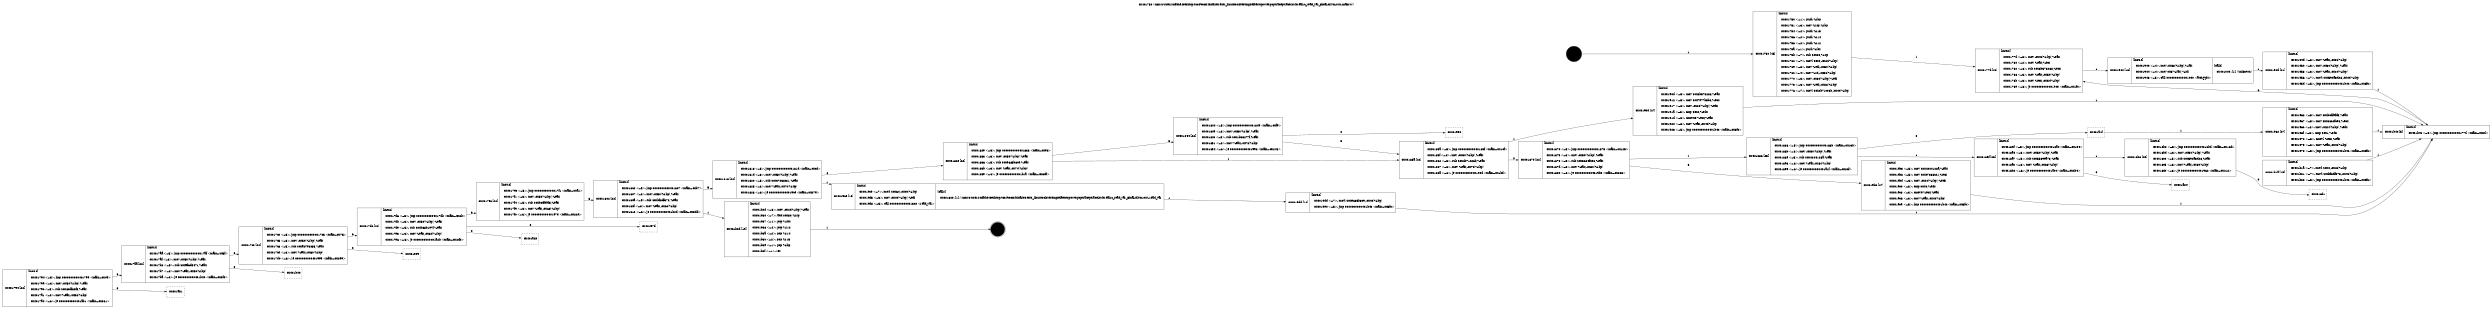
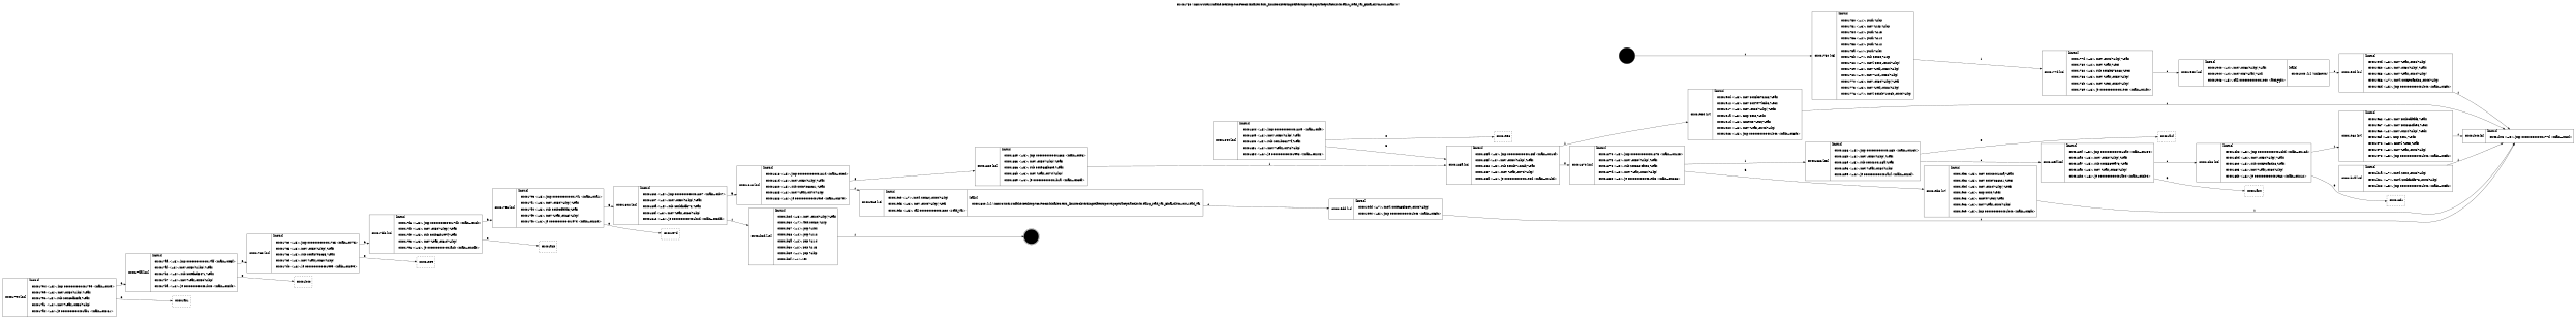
  digraph {
    label="0x401750 (/mnt/c/Users/mathe/Desktop/tcc/POCII/binaries/extr_linuxtoolstestingselftestspowerpcptraceptrace-hwbreak.c_read_var_Final-ollvm.out::main(0))"
    labelloc=t
    rankdir=LR
    node [shape=record]
    Entry [fillcolor=black height=0.3 shape=circle style=filled width=0.3]
    n2 [label="{\n     0x401750 [45]\l\n     | [instrs]\l\n     &nbsp;&nbsp;0x401750 \<+1\>: push %rbp\l\n     &nbsp;&nbsp;0x401751 \<+3\>: mov %rsp,%rbp\l\n     &nbsp;&nbsp;0x401754 \<+2\>: push %r15\l\n     &nbsp;&nbsp;0x401756 \<+2\>: push %r14\l\n     &nbsp;&nbsp;0x401758 \<+2\>: push %r12\l\n     &nbsp;&nbsp;0x40175a \<+1\>: push %rbx\l\n     &nbsp;&nbsp;0x40175b \<+7\>: sub $0x80,%rsp\l\n     &nbsp;&nbsp;0x401762 \<+7\>: movl $0x0,-0x2c(%rbp)\l\n     &nbsp;&nbsp;0x401769 \<+3\>: mov %edi,-0x30(%rbp)\l\n     &nbsp;&nbsp;0x40176c \<+4\>: mov %rsi,-0x38(%rbp)\l\n     &nbsp;&nbsp;0x401770 \<+3\>: mov -0x30(%rbp),%edi\l\n     &nbsp;&nbsp;0x401773 \<+3\>: mov %edi,-0x28(%rbp)\l\n     &nbsp;&nbsp;0x401776 \<+7\>: movl $0x2b71c08b,-0x4c(%rbp)\l\n  }"]
    n3 [label="{\n     0x40177d [23]\l\n     | [instrs]\l\n     &nbsp;&nbsp;0x40177d \<+3\>: mov -0x4c(%rbp),%eax\l\n     &nbsp;&nbsp;0x401780 \<+2\>: mov %eax,%ecx\l\n     &nbsp;&nbsp;0x401782 \<+6\>: sub $0x8b573288,%ecx\l\n     &nbsp;&nbsp;0x401788 \<+3\>: mov %eax,-0x50(%rbp)\l\n     &nbsp;&nbsp;0x40178b \<+3\>: mov %ecx,-0x54(%rbp)\l\n     &nbsp;&nbsp;0x40178e \<+6\>: je 0000000000401940 \<main+0x1f0\>\l\n  }"]
    n4 [label="{\n     0x401940 [13]\l\n     | [instrs]\l\n     &nbsp;&nbsp;0x401940 \<+4\>: mov -0x38(%rbp),%rax\l\n     &nbsp;&nbsp;0x401944 \<+4\>: mov 0x8(%rax),%rdi\l\n     &nbsp;&nbsp;0x401948 \<+5\>: call 0000000000401040 \<atoi@plt\>\l\n     | [calls]\l\n     &nbsp;&nbsp;0x401040 \{1\} (unknown)\l\n  }"]
    n5 [label="{\n     0x40194d [21]\l\n     | [instrs]\l\n     &nbsp;&nbsp;0x40194d \<+3\>: mov %eax,-0x3c(%rbp)\l\n     &nbsp;&nbsp;0x401950 \<+3\>: mov -0x3c(%rbp),%eax\l\n     &nbsp;&nbsp;0x401953 \<+3\>: mov %eax,-0x24(%rbp)\l\n     &nbsp;&nbsp;0x401956 \<+7\>: movl $0x592a3d28,-0x4c(%rbp)\l\n     &nbsp;&nbsp;0x40195d \<+5\>: jmp 0000000000401b4c \<main+0x3fc\>\l\n  }"]
    n6 [label="{\n     0x401794 [22]\l\n     | [instrs]\l\n     &nbsp;&nbsp;0x401794 \<+5\>: jmp 0000000000401799 \<main+0x49\>\l\n     &nbsp;&nbsp;0x401799 \<+3\>: mov -0x50(%rbp),%eax\l\n     &nbsp;&nbsp;0x40179c \<+5\>: sub $0x8cdf83f5,%eax\l\n     &nbsp;&nbsp;0x4017a1 \<+3\>: mov %eax,-0x58(%rbp)\l\n     &nbsp;&nbsp;0x4017a4 \<+6\>: je 0000000000401ab1 \<main+0x361\>\l\n  }"]
    n7 [label="{\n     0x401ab1\l\n  }" style=dashed]
    n8 [label="{\n     0x4017aa [22]\l\n     | [instrs]\l\n     &nbsp;&nbsp;0x4017aa \<+5\>: jmp 00000000004017af \<main+0x5f\>\l\n     &nbsp;&nbsp;0x4017af \<+3\>: mov -0x50(%rbp),%eax\l\n     &nbsp;&nbsp;0x4017b2 \<+5\>: sub $0x9f6d5471,%eax\l\n     &nbsp;&nbsp;0x4017b7 \<+3\>: mov %eax,-0x5c(%rbp)\l\n     &nbsp;&nbsp;0x4017ba \<+6\>: je 0000000000401b40 \<main+0x3f0\>\l\n  }"]
    n9 [label="{\n     0x401b4c [5]\l\n     | [instrs]\l\n     &nbsp;&nbsp;0x401b4c \<+5\>: jmp 000000000040177d \<main+0x2d\>\l\n  }"]
    n10 [label="{\n     0x401b40\l\n  }" style=dashed]
    n11 [label="{\n     0x4017c0 [22]\l\n     | [instrs]\l\n     &nbsp;&nbsp;0x4017c0 \<+5\>: jmp 00000000004017c5 \<main+0x75\>\l\n     &nbsp;&nbsp;0x4017c5 \<+3\>: mov -0x50(%rbp),%eax\l\n     &nbsp;&nbsp;0x4017c8 \<+5\>: sub $0xa27e3c85,%eax\l\n     &nbsp;&nbsp;0x4017cd \<+3\>: mov %eax,-0x60(%rbp)\l\n     &nbsp;&nbsp;0x4017d0 \<+6\>: je 00000000004019e9 \<main+0x299\>\l\n  }"]
    Exit [fillcolor=black height=0.3 peripheries=2 shape=circle style=filled width=0.3]
    n13 [label="{\n     0x4019e9\l\n  }" style=dashed]
    n14 [label="{\n     0x4017d6 [22]\l\n     | [instrs]\l\n     &nbsp;&nbsp;0x4017d6 \<+5\>: jmp 00000000004017db \<main+0x8b\>\l\n     &nbsp;&nbsp;0x4017db \<+3\>: mov -0x50(%rbp),%eax\l\n     &nbsp;&nbsp;0x4017de \<+5\>: sub $0xb68b1e7f,%eax\l\n     &nbsp;&nbsp;0x4017e3 \<+3\>: mov %eax,-0x64(%rbp)\l\n     &nbsp;&nbsp;0x4017e6 \<+6\>: je 0000000000401a2b \<main+0x2db\>\l\n  }"]
    n15 [label="{\n     0x4019dd [12]\l\n     | [instrs]\l\n     &nbsp;&nbsp;0x4019dd \<+7\>: movl $0xe685b8c9,-0x4c(%rbp)\l\n     &nbsp;&nbsp;0x4019e4 \<+5\>: jmp 0000000000401b4c \<main+0x3fc\>\l\n  }"]
    n16 [label="{\n     0x401a2b\l\n  }" style=dashed]
    n17 [label="{\n     0x4017ec [22]\l\n     | [instrs]\l\n     &nbsp;&nbsp;0x4017ec \<+5\>: jmp 00000000004017f1 \<main+0xa1\>\l\n     &nbsp;&nbsp;0x4017f1 \<+3\>: mov -0x50(%rbp),%eax\l\n     &nbsp;&nbsp;0x4017f4 \<+5\>: sub $0xbcdfefd5,%eax\l\n     &nbsp;&nbsp;0x4017f9 \<+3\>: mov %eax,-0x68(%rbp)\l\n     &nbsp;&nbsp;0x4017fc \<+6\>: je 000000000040197d \<main+0x22d\>\l\n  }"]
    n18 [label="{\n     0x4018d1\l\n  }" style=dashed]
    n19 [label="{\n     0x40197d\l\n  }" style=dashed]
    n20 [label="{\n     0x401802 [22]\l\n     | [instrs]\l\n     &nbsp;&nbsp;0x401802 \<+5\>: jmp 0000000000401807 \<main+0xb7\>\l\n     &nbsp;&nbsp;0x401807 \<+3\>: mov -0x50(%rbp),%eax\l\n     &nbsp;&nbsp;0x40180a \<+5\>: sub $0xbf8df373,%eax\l\n     &nbsp;&nbsp;0x40180f \<+3\>: mov %eax,-0x6c(%rbp)\l\n     &nbsp;&nbsp;0x401812 \<+6\>: je 0000000000401b2d \<main+0x3dd\>\l\n  }"]
    n21 [label="{\n     0x401962 [27]\l\n     | [instrs]\l\n     &nbsp;&nbsp;0x401962 \<+5\>: mov $0xbcdfefd5,%eax\l\n     &nbsp;&nbsp;0x401967 \<+5\>: mov $0x3664fc98,%ecx\l\n     &nbsp;&nbsp;0x40196c \<+3\>: mov -0x24(%rbp),%edx\l\n     &nbsp;&nbsp;0x40196f \<+3\>: cmp $0x1,%edx\l\n     &nbsp;&nbsp;0x401972 \<+3\>: cmovl %ecx,%eax\l\n     &nbsp;&nbsp;0x401975 \<+3\>: mov %eax,-0x4c(%rbp)\l\n     &nbsp;&nbsp;0x401978 \<+5\>: jmp 0000000000401b4c \<main+0x3fc\>\l\n  }"]
    n22 [label="{\n     0x401b2d [19]\l\n     | [instrs]\l\n     &nbsp;&nbsp;0x401b2d \<+3\>: mov -0x2c(%rbp),%eax\l\n     &nbsp;&nbsp;0x401b30 \<+7\>: add $0x80,%rsp\l\n     &nbsp;&nbsp;0x401b37 \<+1\>: pop %rbx\l\n     &nbsp;&nbsp;0x401b38 \<+2\>: pop %r12\l\n     &nbsp;&nbsp;0x401b3a \<+2\>: pop %r14\l\n     &nbsp;&nbsp;0x401b3c \<+2\>: pop %r15\l\n     &nbsp;&nbsp;0x401b3e \<+1\>: pop %rbp\l\n     &nbsp;&nbsp;0x401b3f \<+1\>: ret\l\n  }"]
    n23 [label="{\n     0x401818 [22]\l\n     | [instrs]\l\n     &nbsp;&nbsp;0x401818 \<+5\>: jmp 000000000040181d \<main+0xcd\>\l\n     &nbsp;&nbsp;0x40181d \<+3\>: mov -0x50(%rbp),%eax\l\n     &nbsp;&nbsp;0x401820 \<+5\>: sub $0xc7238c21,%eax\l\n     &nbsp;&nbsp;0x401825 \<+3\>: mov %eax,-0x70(%rbp)\l\n     &nbsp;&nbsp;0x401828 \<+6\>: je 00000000004019ce \<main+0x27e\>\l\n  }"]
    n24 [label="{\n     0x4018b8 [25]\l\n     | [instrs]\l\n     &nbsp;&nbsp;0x4018b8 \<+5\>: jmp 00000000004018bd \<main+0x16d\>\l\n     &nbsp;&nbsp;0x4018bd \<+3\>: mov -0x50(%rbp),%eax\l\n     &nbsp;&nbsp;0x4018c0 \<+5\>: sub $0x592a3d28,%eax\l\n     &nbsp;&nbsp;0x4018c5 \<+6\>: mov %eax,-0x8c(%rbp)\l\n     &nbsp;&nbsp;0x4018cb \<+6\>: je 0000000000401962 \<main+0x212\>\l\n  }"]
    n25 [label="{\n     0x4019ce [15]\l\n     | [instrs]\l\n     &nbsp;&nbsp;0x4019ce \<+7\>: movl $0x64,-0x40(%rbp)\l\n     &nbsp;&nbsp;0x4019d5 \<+3\>: mov -0x40(%rbp),%edi\l\n     &nbsp;&nbsp;0x4019d8 \<+5\>: call 00000000004013c0 \<read_var\>\l\n     | [calls]\l\n     &nbsp;&nbsp;0x4013c0 \{1\} (/mnt/c/Users/mathe/Desktop/tcc/POCII/binaries/extr_linuxtoolstestingselftestspowerpcptraceptrace-hwbreak.c_read_var_Final-ollvm.out::read_var)\l\n  }"]
    n26 [label="{\n     0x40182e [22]\l\n     | [instrs]\l\n     &nbsp;&nbsp;0x40182e \<+5\>: jmp 0000000000401833 \<main+0xe3\>\l\n     &nbsp;&nbsp;0x401833 \<+3\>: mov -0x50(%rbp),%eax\l\n     &nbsp;&nbsp;0x401836 \<+5\>: sub $0xe685b8c9,%eax\l\n     &nbsp;&nbsp;0x40183b \<+3\>: mov %eax,-0x74(%rbp)\l\n     &nbsp;&nbsp;0x40183e \<+6\>: je 0000000000401b1a \<main+0x3ca\>\l\n  }"]
    n27 [label="{\n     0x401a04\l\n  }" style=dashed]
    n28 [label="{\n     0x401844 [22]\l\n     | [instrs]\l\n     &nbsp;&nbsp;0x401844 \<+5\>: jmp 0000000000401849 \<main+0xf9\>\l\n     &nbsp;&nbsp;0x401849 \<+3\>: mov -0x50(%rbp),%eax\l\n     &nbsp;&nbsp;0x40184c \<+5\>: sub $0x1b33277f,%eax\l\n     &nbsp;&nbsp;0x401851 \<+3\>: mov %eax,-0x78(%rbp)\l\n     &nbsp;&nbsp;0x401854 \<+6\>: je 0000000000401998 \<main+0x248\>\l\n  }"]
    n29 [label="{\n     0x40185a [22]\l\n     | [instrs]\l\n     &nbsp;&nbsp;0x40185a \<+5\>: jmp 000000000040185f \<main+0x10f\>\l\n     &nbsp;&nbsp;0x40185f \<+3\>: mov -0x50(%rbp),%eax\l\n     &nbsp;&nbsp;0x401862 \<+5\>: sub $0x2b71c08b,%eax\l\n     &nbsp;&nbsp;0x401867 \<+3\>: mov %eax,-0x7c(%rbp)\l\n     &nbsp;&nbsp;0x40186a \<+6\>: je 000000000040190d \<main+0x1bd\>\l\n  }"]
    n30 [label="{\n     0x40189f [25]\l\n     | [instrs]\l\n     &nbsp;&nbsp;0x40189f \<+5\>: jmp 00000000004018a4 \<main+0x154\>\l\n     &nbsp;&nbsp;0x4018a4 \<+3\>: mov -0x50(%rbp),%eax\l\n     &nbsp;&nbsp;0x4018a7 \<+5\>: sub $0x5589ea73,%eax\l\n     &nbsp;&nbsp;0x4018ac \<+6\>: mov %eax,-0x88(%rbp)\l\n     &nbsp;&nbsp;0x4018b2 \<+6\>: je 0000000000401a04 \<main+0x2b4\>\l\n  }"]
    n31 [label="{\n     0x401b1a [19]\l\n     | [instrs]\l\n     &nbsp;&nbsp;0x401b1a \<+7\>: movl $0x0,-0x2c(%rbp)\l\n     &nbsp;&nbsp;0x401b21 \<+7\>: movl $0xbf8df373,-0x4c(%rbp)\l\n     &nbsp;&nbsp;0x401b28 \<+5\>: jmp 0000000000401b4c \<main+0x3fc\>\l\n  }"]
    n32 [label="{\n     0x401998\l\n  }" style=dashed]
    n33 [label="{\n     0x401a1f\l\n  }" style=dashed]
    n34 [label="{\n     0x40190d [27]\l\n     | [instrs]\l\n     &nbsp;&nbsp;0x40190d \<+5\>: mov $0x8b573288,%eax\l\n     &nbsp;&nbsp;0x401912 \<+5\>: mov $0x7e77b5b6,%ecx\l\n     &nbsp;&nbsp;0x401917 \<+3\>: mov -0x28(%rbp),%edx\l\n     &nbsp;&nbsp;0x40191a \<+3\>: cmp $0x2,%edx\l\n     &nbsp;&nbsp;0x40191d \<+3\>: cmovne %ecx,%eax\l\n     &nbsp;&nbsp;0x401920 \<+3\>: mov %eax,-0x4c(%rbp)\l\n     &nbsp;&nbsp;0x401923 \<+5\>: jmp 0000000000401b4c \<main+0x3fc\>\l\n  }"]
    n35 [label="{\n     0x401870 [22]\l\n     | [instrs]\l\n     &nbsp;&nbsp;0x401870 \<+5\>: jmp 0000000000401875 \<main+0x125\>\l\n     &nbsp;&nbsp;0x401875 \<+3\>: mov -0x50(%rbp),%eax\l\n     &nbsp;&nbsp;0x401878 \<+5\>: sub $0x3664fc98,%eax\l\n     &nbsp;&nbsp;0x40187d \<+3\>: mov %eax,-0x80(%rbp)\l\n     &nbsp;&nbsp;0x401880 \<+6\>: je 00000000004019b3 \<main+0x263\>\l\n  }"]
    n36 [label="{\n     0x401886 [25]\l\n     | [instrs]\l\n     &nbsp;&nbsp;0x401886 \<+5\>: jmp 000000000040188b \<main+0x13b\>\l\n     &nbsp;&nbsp;0x40188b \<+3\>: mov -0x50(%rbp),%eax\l\n     &nbsp;&nbsp;0x40188e \<+5\>: sub $0x4244128a,%eax\l\n     &nbsp;&nbsp;0x401893 \<+6\>: mov %eax,-0x84(%rbp)\l\n     &nbsp;&nbsp;0x401899 \<+6\>: je 0000000000401a1f \<main+0x2cf\>\l\n  }"]
    n37 [label="{\n     0x4019b3 [27]\l\n     | [instrs]\l\n     &nbsp;&nbsp;0x4019b3 \<+5\>: mov $0x4244128a,%eax\l\n     &nbsp;&nbsp;0x4019b8 \<+5\>: mov $0xc7238c21,%ecx\l\n     &nbsp;&nbsp;0x4019bd \<+3\>: mov -0x24(%rbp),%edx\l\n     &nbsp;&nbsp;0x4019c0 \<+3\>: cmp $0x0,%edx\l\n     &nbsp;&nbsp;0x4019c3 \<+3\>: cmove %ecx,%eax\l\n     &nbsp;&nbsp;0x4019c6 \<+3\>: mov %eax,-0x4c(%rbp)\l\n     &nbsp;&nbsp;0x4019c9 \<+5\>: jmp 0000000000401b4c \<main+0x3fc\>\l\n  }"]
    Entry -> n2 [label=" 1"]
    n2 -> n3 [label=" 1"]
    n3 -> n4 [label=" 1"]
    n4 -> n5 [label=" 1"]
    n5 -> n9 [label=" 1"]
    n6 -> n7 [label=" 0"]
    n6 -> n8 [label=" 6"]
    n8 -> n10 [label=" 0"]
    n8 -> n11 [label=" 6"]
-   n9 -> n3 [label=" 6"]
    n11 -> n13 [label=" 0"]
    n11 -> n14 [label=" 6"]
    n14 -> n16 [label=" 0"]
    n14 -> n17 [label=" 6"]
    n15 -> n9 [label=" 1"]
-   n14 -> n19 [label=" 0"]
+   n17 -> n19 [label=" 0"]
    n17 -> n20 [label=" 6"]
    n20 -> n22 [label=" 1"]
    n20 -> n23 [label=" 5"]
    n21 -> n9 [label=" 1"]
    n22 -> Exit [label=" 1"]
    n23 -> n25 [label=" 1"]
    n23 -> n26 [label=" 4"]
    n24 -> n18 [label=" 0"]
-   n33 -> n21 [label=" 1"]
+   n24 -> n21 [label=" 1"]
    n25 -> n15 [label=" 1"]
-   n26 -> n28 [label=" 3"]
    n26 -> n29 [label=" 1"]
    n28 -> n29 [label=" 3"]
    n28 -> n32 [label=" 0"]
    n29 -> n34 [label=" 1"]
    n29 -> n35 [label=" 2"]
    n30 -> n24 [label=" 1"]
    n30 -> n27 [label=" 0"]
    n31 -> n9 [label=" 1"]
    n34 -> n9 [label=" 1"]
    n35 -> n36 [label=" 1"]
    n35 -> n37 [label=" 6"]
    n36 -> n30 [label=" 1"]
    n36 -> n33 [label=" 0"]
    n37 -> n9 [label=" 1"]
  }
